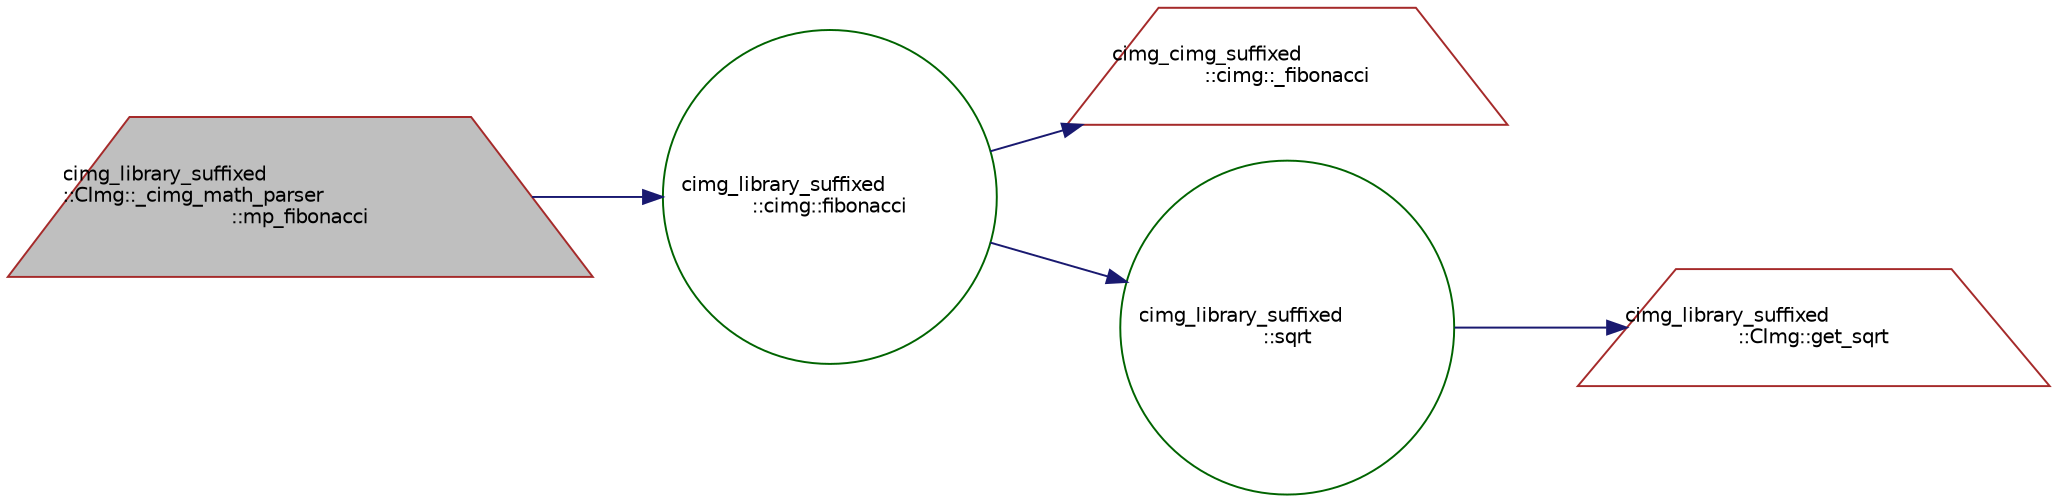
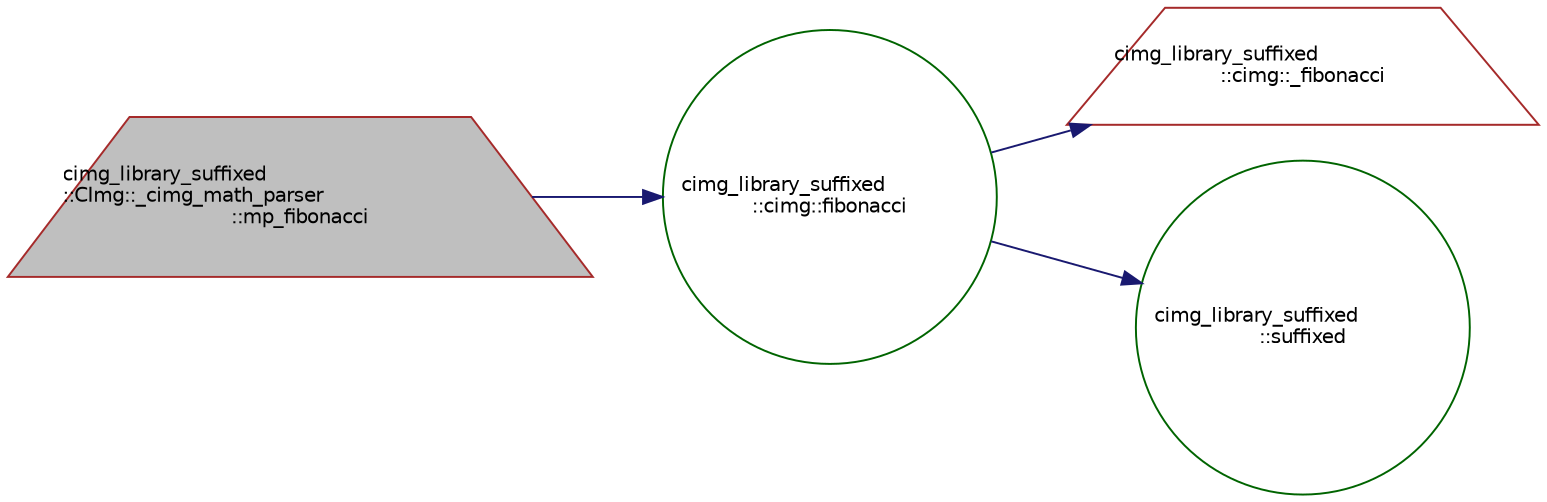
  digraph {
    rankdir=LR
    node [color=brown fillcolor=white fontname=Helvetica fontsize=10 shape=trapezium style=filled]
    edge [color=midnightblue fontname=Helvetica fontsize=10 labelfontname=Helvetica labelfontsize=10 style=solid]
    n1 [fillcolor=grey75 fontcolor=black height=0.2 label="cimg_library_suffixed\l::CImg::_cimg_math_parser\l::mp_fibonacci" width=0.4]
    n2 [color=darkgreen height=0.2 label="cimg_library_suffixed\l::cimg::fibonacci" shape=circle width=0.4]
-   n3 [height=0.2 label="cimg_cimg_suffixed\l::cimg::_fibonacci" width=0.4]
-   n4 [color=darkgreen height=0.2 label="cimg_library_suffixed\l::sqrt" shape=circle width=0.4]
-   n5 [height=0.2 label="cimg_library_suffixed\l::CImg::get_sqrt" width=0.4]
+   n3 [height=0.2 label="cimg_library_suffixed\l::cimg::_fibonacci" width=0.4]
+   n4 [color=darkgreen height=0.2 label="cimg_library_suffixed\l::suffixed" shape=circle width=0.4]
    n1 -> n2
    n2 -> n3
    n2 -> n4
-   n4 -> n5
  }
